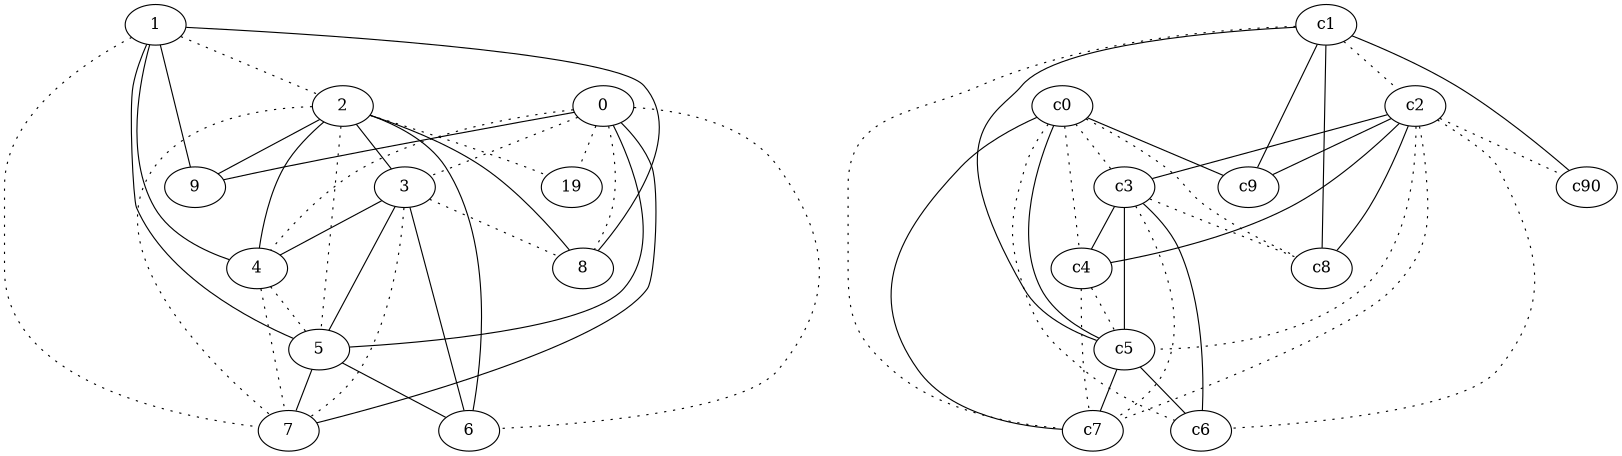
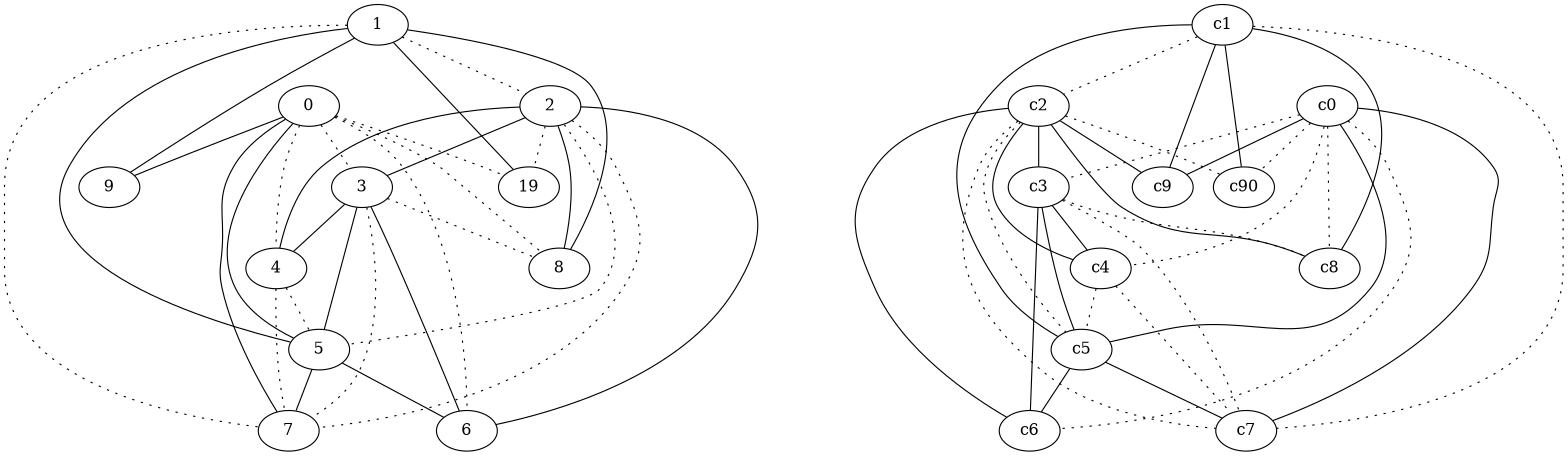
  graph {
    n1 [label=0]
    n2 [label=3]
    n3 [label=4]
    n4 [label=5]
    n5 [label=6]
    n6 [label=7]
    n7 [label=8]
    n8 [label=9]
    n9 [label=19]
    n10 [label=1]
    n11 [label=2]
    c0
    c3
    c4
    c5
    c6
    c7
    c8
    c9
    n20 [label=c90]
    c1
    c2
    n1 -- n2 [style=dotted]
    n1 -- n3 [style=dotted]
    n1 -- n4
    n1 -- n5 [style=dotted]
    n1 -- n6
    n1 -- n7 [style=dotted]
    n1 -- n8
    n1 -- n9 [style=dotted]
    n2 -- n3
    n2 -- n4
    n2 -- n5
    n2 -- n6 [style=dotted]
    n2 -- n7 [style=dotted]
    n3 -- n4 [style=dotted]
    n3 -- n6 [style=dotted]
    n4 -- n5
    n4 -- n6
    n10 -- n4
    n10 -- n6 [style=dotted]
    n10 -- n7
    n10 -- n8
-   n10 -- n3
+   n10 -- n9
    n10 -- n11 [style=dotted]
    n11 -- n2
    n11 -- n3
    n11 -- n4 [style=dotted]
    n11 -- n5
    n11 -- n6 [style=dotted]
    n11 -- n7
-   n11 -- n8
    n11 -- n9 [style=dotted]
    c0 -- c3 [style=dotted]
    c0 -- c4 [style=dotted]
    c0 -- c5
    c0 -- c6 [style=dotted]
    c0 -- c7
    c0 -- c8 [style=dotted]
    c0 -- c9
+   c0 -- n20 [style=dotted]
    c3 -- c4
    c3 -- c5
    c3 -- c6
    c3 -- c7 [style=dotted]
    c3 -- c8 [style=dotted]
    c4 -- c5 [style=dotted]
    c4 -- c7 [style=dotted]
    c5 -- c6
    c5 -- c7
    c1 -- c5
    c1 -- c7 [style=dotted]
    c1 -- c8
    c1 -- c9
    c1 -- n20
    c1 -- c2 [style=dotted]
    c2 -- c3
    c2 -- c4
    c2 -- c5 [style=dotted]
-   c2 -- c6 [style=dotted]
+   c2 -- c6
    c2 -- c7 [style=dotted]
    c2 -- c8
    c2 -- c9
    c2 -- n20 [style=dotted]
  }
